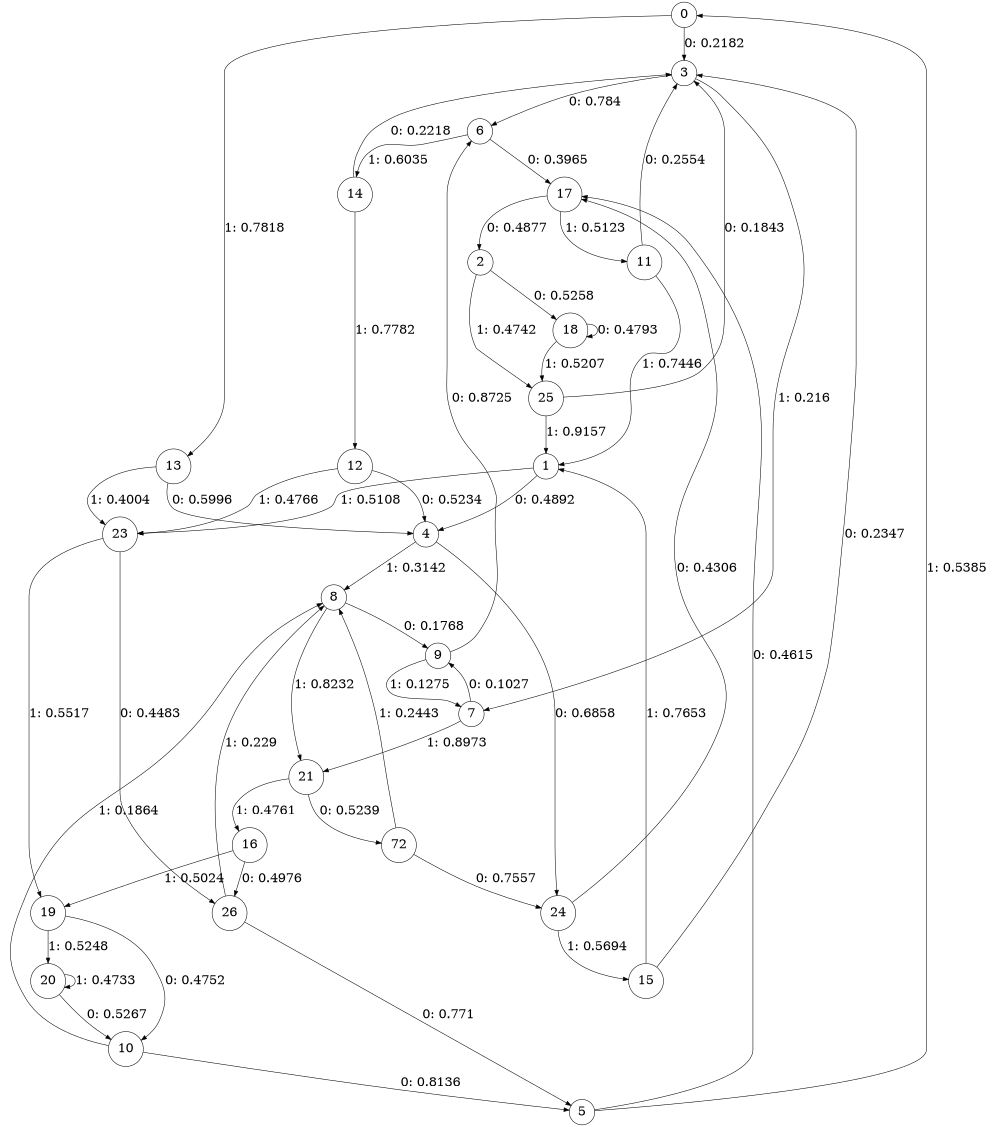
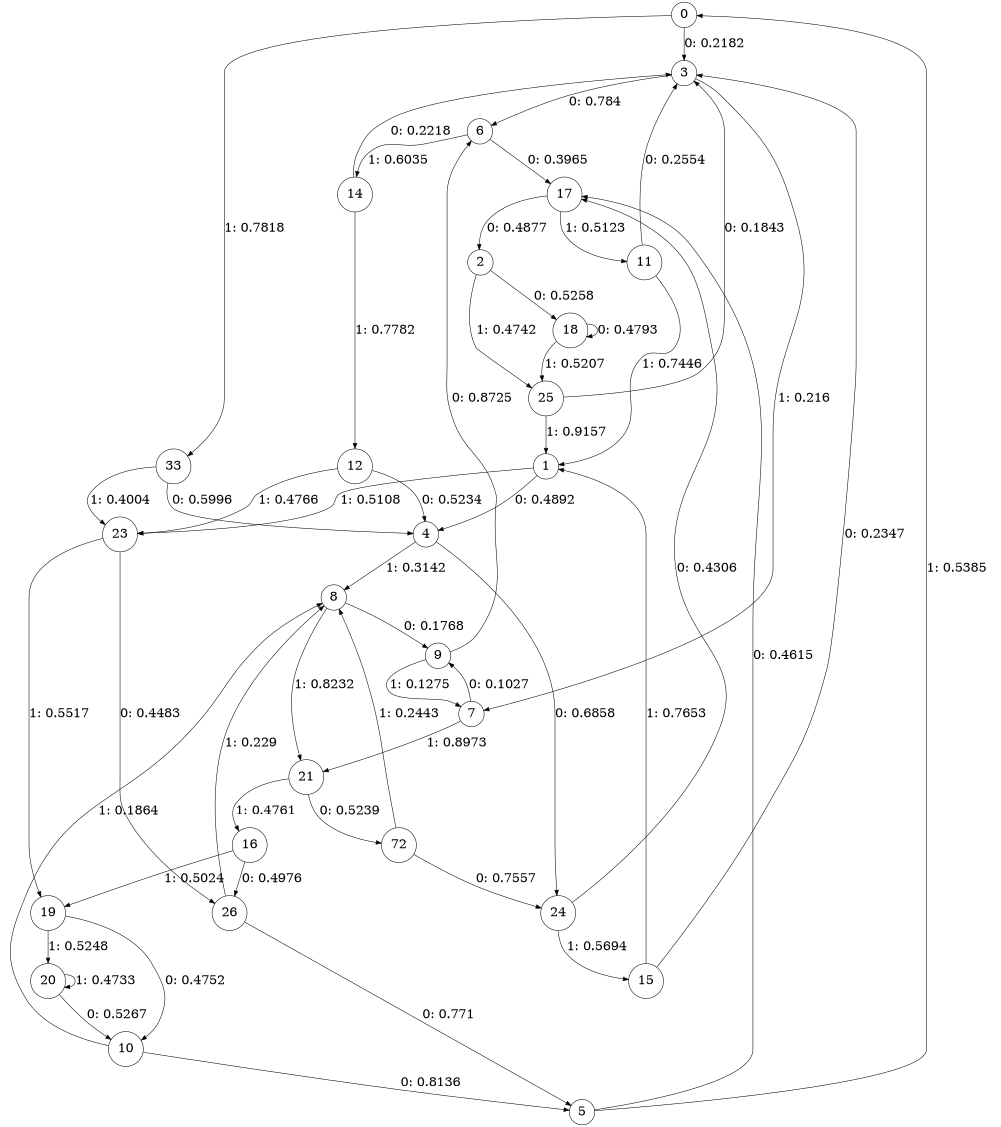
  digraph {
    node [fontsize=24 shape=circle]
    edge [fontsize=24]
    0
    3
-   13
+   13 [label=33]
    6
    7
    4
    23
    17
    14
    9
    21
    24
    8
    26
    19
    1
    15
    5
    10
    20
    2
    18
    25
    11
    12
    16
    n27 [label=72]
    0 -> 3 [label="0: 0.2182   "]
    0 -> 13 [label="1: 0.7818   "]
    3 -> 6 [label="0: 0.784    "]
    3 -> 7 [label="1: 0.216    "]
    13 -> 4 [label="0: 0.5996   "]
    13 -> 23 [label="1: 0.4004   "]
    6 -> 17 [label="0: 0.3965   "]
    6 -> 14 [label="1: 0.6035   "]
    7 -> 9 [label="0: 0.1027   "]
    7 -> 21 [label="1: 0.8973   "]
    4 -> 24 [label="0: 0.6858   "]
    4 -> 8 [label="1: 0.3142   "]
    23 -> 26 [label="0: 0.4483   "]
    23 -> 19 [label="1: 0.5517   "]
    17 -> 2 [label="0: 0.4877   "]
    17 -> 11 [label="1: 0.5123   "]
    14 -> 3 [label="0: 0.2218   "]
    14 -> 12 [label="1: 0.7782   "]
    9 -> 6 [label="0: 0.8725   "]
    9 -> 7 [label="1: 0.1275   "]
    21 -> 16 [label="1: 0.4761   "]
    21 -> n27 [label="0: 0.5239   "]
    24 -> 17 [label="0: 0.4306   "]
    24 -> 15 [label="1: 0.5694   "]
    8 -> 9 [label="0: 0.1768   "]
    8 -> 21 [label="1: 0.8232   "]
    26 -> 8 [label="1: 0.229    "]
    26 -> 5 [label="0: 0.771    "]
    19 -> 10 [label="0: 0.4752   "]
    19 -> 20 [label="1: 0.5248   "]
    1 -> 4 [label="0: 0.4892   "]
    1 -> 23 [label="1: 0.5108   "]
    15 -> 3 [label="0: 0.2347   "]
    15 -> 1 [label="1: 0.7653   "]
    5 -> 0 [label="1: 0.5385   "]
    5 -> 17 [label="0: 0.4615   "]
    10 -> 8 [label="1: 0.1864   "]
    10 -> 5 [label="0: 0.8136   "]
    20 -> 10 [label="0: 0.5267   "]
    20 -> 20 [label="1: 0.4733   "]
    2 -> 18 [label="0: 0.5258   "]
    2 -> 25 [label="1: 0.4742   "]
    18 -> 18 [label="0: 0.4793   "]
    18 -> 25 [label="1: 0.5207   "]
    25 -> 3 [label="0: 0.1843   "]
    25 -> 1 [label="1: 0.9157   "]
    11 -> 3 [label="0: 0.2554   "]
    11 -> 1 [label="1: 0.7446   "]
    12 -> 4 [label="0: 0.5234   "]
    12 -> 23 [label="1: 0.4766   "]
    16 -> 26 [label="0: 0.4976   "]
    16 -> 19 [label="1: 0.5024   "]
    n27 -> 24 [label="0: 0.7557   "]
    n27 -> 8 [label="1: 0.2443   "]
  }
